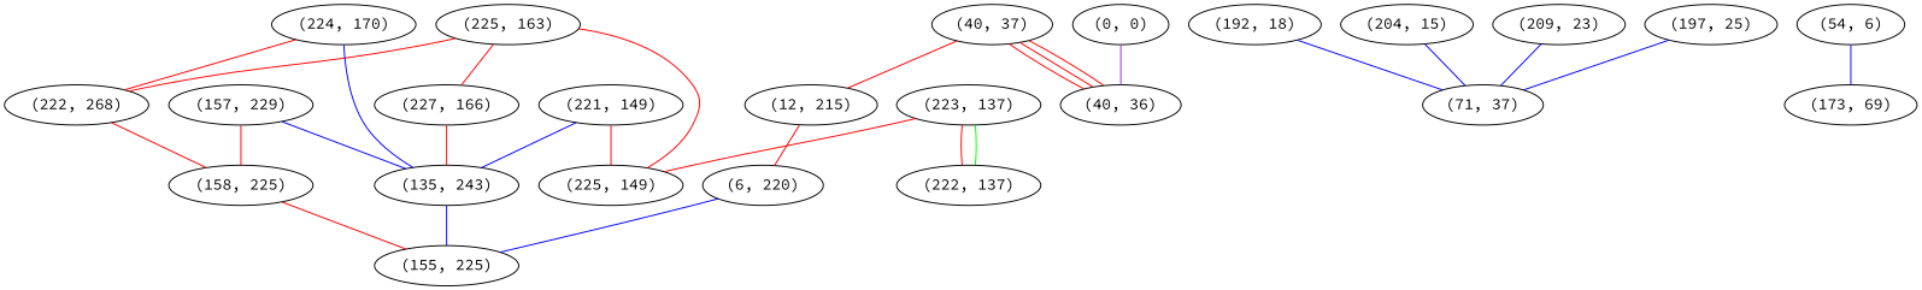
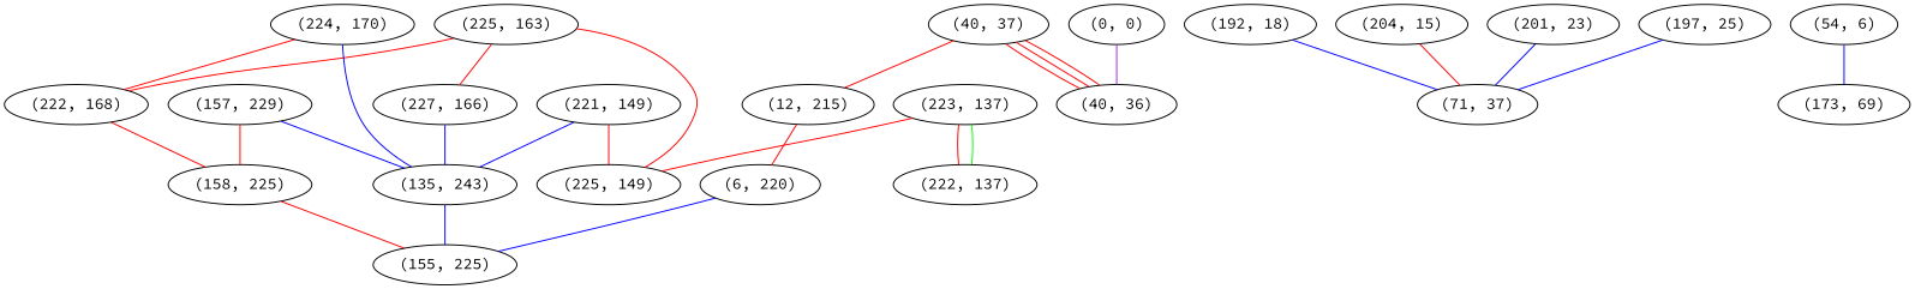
  graph {
    fontname="Source Code Pro"
    node [fontname="Source Code Pro"]
    edge [color=red fontname="Source Code Pro" weight=1]
    "(225, 163)"
-   "(222, 168)" [label="(222, 268)"]
+   "(222, 168)"
    "(227, 166)"
    "(225, 149)"
    "(158, 225)"
    "(135, 243)"
    "(192, 18)"
    "(71, 37)"
    "(224, 170)"
    "(155, 225)"
    "(40, 37)"
    "(12, 215)"
    "(40, 36)"
    "(6, 220)"
    "(157, 229)"
    "(204, 15)"
-   "(201, 23)" [label="(209, 23)"]
+   "(201, 23)"
    "(54, 6)"
    "(173, 69)"
    "(0, 0)"
    "(223, 137)"
    "(222, 137)"
    "(221, 149)"
    "(197, 25)"
    "(225, 163)" -- "(222, 168)"
    "(225, 163)" -- "(227, 166)"
    "(225, 163)" -- "(225, 149)"
    "(222, 168)" -- "(158, 225)"
-   "(227, 166)" -- "(135, 243)" [weight=3]
+   "(227, 166)" -- "(135, 243)" [color=blue weight=3]
    "(158, 225)" -- "(155, 225)"
    "(135, 243)" -- "(155, 225)" [color=blue weight=3]
    "(192, 18)" -- "(71, 37)" [color=blue weight=3]
    "(224, 170)" -- "(222, 168)"
    "(224, 170)" -- "(135, 243)" [color=blue weight=3]
    "(40, 37)" -- "(12, 215)"
    "(40, 37)" -- "(40, 36)"
    "(40, 37)" -- "(40, 36)"
    "(40, 37)" -- "(40, 36)"
    "(12, 215)" -- "(6, 220)"
    "(6, 220)" -- "(155, 225)" [color=blue weight=3]
    "(157, 229)" -- "(158, 225)"
    "(157, 229)" -- "(135, 243)" [color=blue weight=3]
-   "(204, 15)" -- "(71, 37)" [color=blue weight=3]
+   "(204, 15)" -- "(71, 37)" [weight=3]
    "(201, 23)" -- "(71, 37)" [color=blue weight=3]
    "(54, 6)" -- "(173, 69)" [color=blue weight=3]
    "(0, 0)" -- "(40, 36)" [color=purple weight=4]
    "(223, 137)" -- "(225, 149)"
    "(223, 137)" -- "(222, 137)"
    "(223, 137)" -- "(222, 137)" [color=green weight=2]
    "(221, 149)" -- "(225, 149)"
    "(221, 149)" -- "(135, 243)" [color=blue weight=3]
    "(197, 25)" -- "(71, 37)" [color=blue weight=3]
  }
